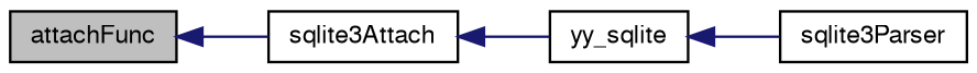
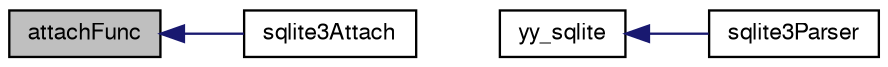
  digraph {
    rankdir=LR
    node [color=black fillcolor=white fontname=FreeSans fontsize=10 shape=record style=filled]
    edge [color=midnightblue dir=back fontname=FreeSans fontsize=10 labelfontname=FreeSans labelfontsize=10 style=solid]
    n1 [fillcolor=grey75 fontcolor=black height=0.2 label=attachFunc width=0.4]
    n2 [height=0.2 label=sqlite3Attach width=0.4]
    n3 [height=0.2 label=yy_sqlite width=0.4]
    n4 [height=0.2 label=sqlite3Parser width=0.4]
    n1 -> n2
-   n2 -> n3
    n3 -> n4
  }
